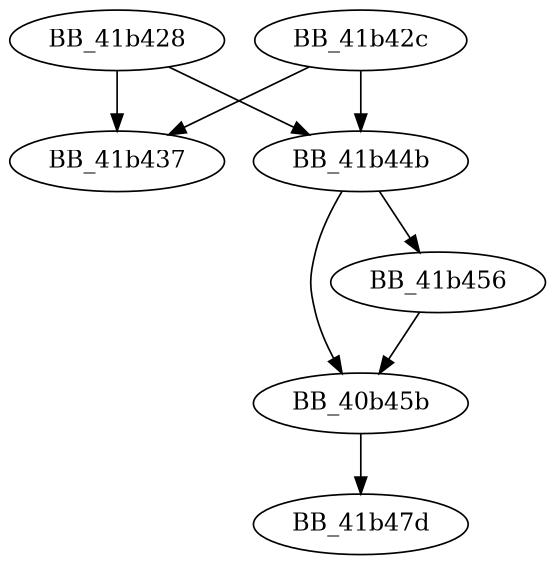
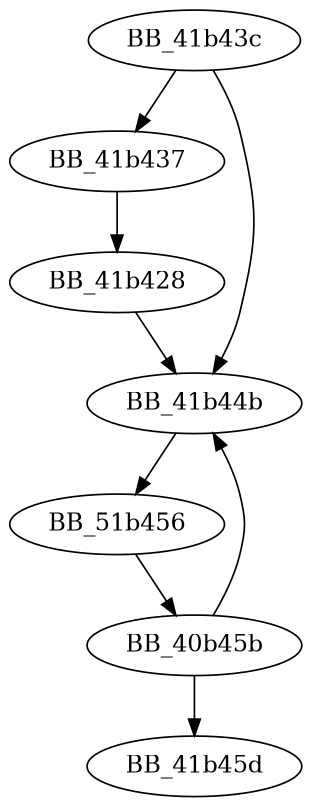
  digraph {
    BB_41b428
    BB_41b437
    BB_41b44b
-   BB_41b43c [label=BB_41b42c]
-   BB_41b456
+   BB_41b43c
+   BB_41b456 [label=BB_51b456]
    n6 [label=BB_40b45b]
-   BB_41b45d [label=BB_41b47d]
-   BB_41b428 -> BB_41b437
+   BB_41b45d
+   BB_41b437 -> BB_41b428
    BB_41b428 -> BB_41b44b
    BB_41b44b -> BB_41b456
-   BB_41b44b -> n6
+   n6 -> BB_41b44b
    BB_41b43c -> BB_41b437
    BB_41b43c -> BB_41b44b
    BB_41b456 -> n6
    n6 -> BB_41b45d
  }
